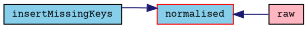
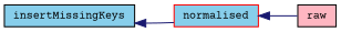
  digraph {
    fontname="Courier Prime"
    rankdir=LR
    node [color=black fillcolor=skyblue fontname="Courier Prime" fontsize=10 shape=record style=filled]
    edge [color=midnightblue dir=back fontname="Courier Prime" fontsize=10 labelfontname=Helvetica labelfontsize=10 style=solid]
    n1 [fontcolor=black height=0.2 label=insertMissingKeys width=0.4]
    n2 [color=red height=0.2 label=normalised width=0.4]
    n3 [fillcolor=lightpink height=0.2 label=raw width=0.4]
-   n2 -> n1
+   n1 -> n2
    n2 -> n3
  }
